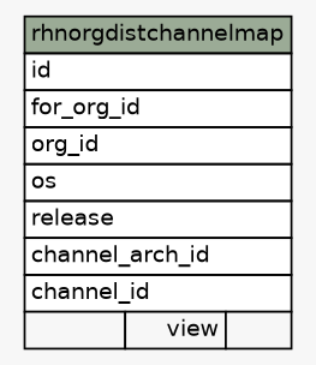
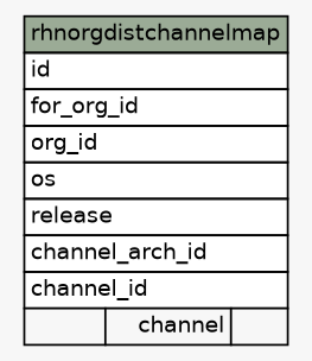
  digraph {
    bgcolor="#f7f7f7"
    fontname=Helvetica
    fontsize=11
    nodesep=0.18
    rankdir=RL
    ranksep=0.46
-   n1 [fontname=Helvetica fontsize=11 label=<     <TABLE BORDER="0" CELLBORDER="1" CELLSPACING="0" BGCOLOR="#ffffff">       <TR><TD COLSPAN="3" BGCOLOR="#9bab96" ALIGN="CENTER">rhnorgdistchannelmap</TD></TR>       <TR><TD PORT="id" COLSPAN="3" ALIGN="LEFT">id</TD></TR>       <TR><TD PORT="for_org_id" COLSPAN="3" ALIGN="LEFT">for_org_id</TD></TR>       <TR><TD PORT="org_id" COLSPAN="3" ALIGN="LEFT">org_id</TD></TR>       <TR><TD PORT="os" COLSPAN="3" ALIGN="LEFT">os</TD></TR>       <TR><TD PORT="release" COLSPAN="3" ALIGN="LEFT">release</TD></TR>       <TR><TD PORT="channel_arch_id" COLSPAN="3" ALIGN="LEFT">channel_arch_id</TD></TR>       <TR><TD PORT="channel_id" COLSPAN="3" ALIGN="LEFT">channel_id</TD></TR>       <TR><TD ALIGN="LEFT" BGCOLOR="#f7f7f7">  </TD><TD ALIGN="RIGHT" BGCOLOR="#f7f7f7">view</TD><TD ALIGN="RIGHT" BGCOLOR="#f7f7f7">  </TD></TR>     </TABLE>> shape=plaintext]
+   n1 [fontname=Helvetica fontsize=11 label=<     <TABLE BORDER="0" CELLBORDER="1" CELLSPACING="0" BGCOLOR="#ffffff">       <TR><TD COLSPAN="3" BGCOLOR="#9bab96" ALIGN="CENTER">rhnorgdistchannelmap</TD></TR>       <TR><TD PORT="id" COLSPAN="3" ALIGN="LEFT">id</TD></TR>       <TR><TD PORT="for_org_id" COLSPAN="3" ALIGN="LEFT">for_org_id</TD></TR>       <TR><TD PORT="org_id" COLSPAN="3" ALIGN="LEFT">org_id</TD></TR>       <TR><TD PORT="os" COLSPAN="3" ALIGN="LEFT">os</TD></TR>       <TR><TD PORT="release" COLSPAN="3" ALIGN="LEFT">release</TD></TR>       <TR><TD PORT="channel_arch_id" COLSPAN="3" ALIGN="LEFT">channel_arch_id</TD></TR>       <TR><TD PORT="channel_id" COLSPAN="3" ALIGN="LEFT">channel_id</TD></TR>       <TR><TD ALIGN="LEFT" BGCOLOR="#f7f7f7">  </TD><TD ALIGN="RIGHT" BGCOLOR="#f7f7f7">channel</TD><TD ALIGN="RIGHT" BGCOLOR="#f7f7f7">  </TD></TR>     </TABLE>> shape=plaintext]
  }
